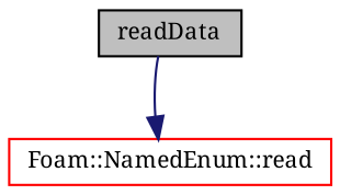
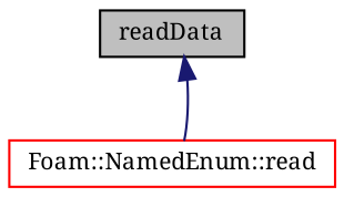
  digraph {
    rankdir=TB
    fontname="Noto Serif"
    node [fontname="Noto Serif" fontsize=10 shape=record]
    n1 [color=black fillcolor=grey75 fontcolor=black height=0.2 label=readData style=filled width=0.4]
    n2 [color=red height=0.2 label="Foam::NamedEnum::read" width=0.4]
-   n1 -> n2 [color=midnightblue fontname="Noto Serif" fontsize=10 labelfontname=Helvetica labelfontsize=10 style=solid]
+   n2 -> n1 [color=midnightblue fontname="Noto Serif" fontsize=10 labelfontname=Helvetica labelfontsize=10 style=solid]
  }
